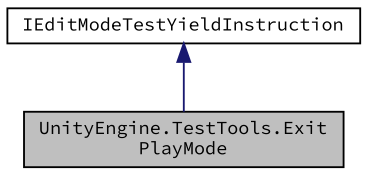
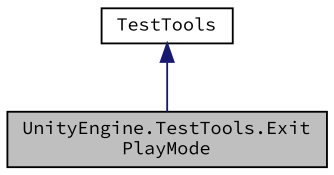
  digraph {
    fontname="Source Code Pro"
    node [color=black fontname="Source Code Pro" fontsize=10 shape=record style=filled]
    n1 [fillcolor=grey75 fontcolor=black height=0.2 label="UnityEngine.TestTools.Exit\lPlayMode" width=0.4]
-   n2 [fillcolor=white height=0.2 label=IEditModeTestYieldInstruction width=0.4]
+   n2 [fillcolor=white height=0.2 label=TestTools width=0.4]
    n2 -> n1 [color=midnightblue dir=back fontname="Source Code Pro" fontsize=10 labelfontname=Helvetica labelfontsize=10 style=solid]
  }
